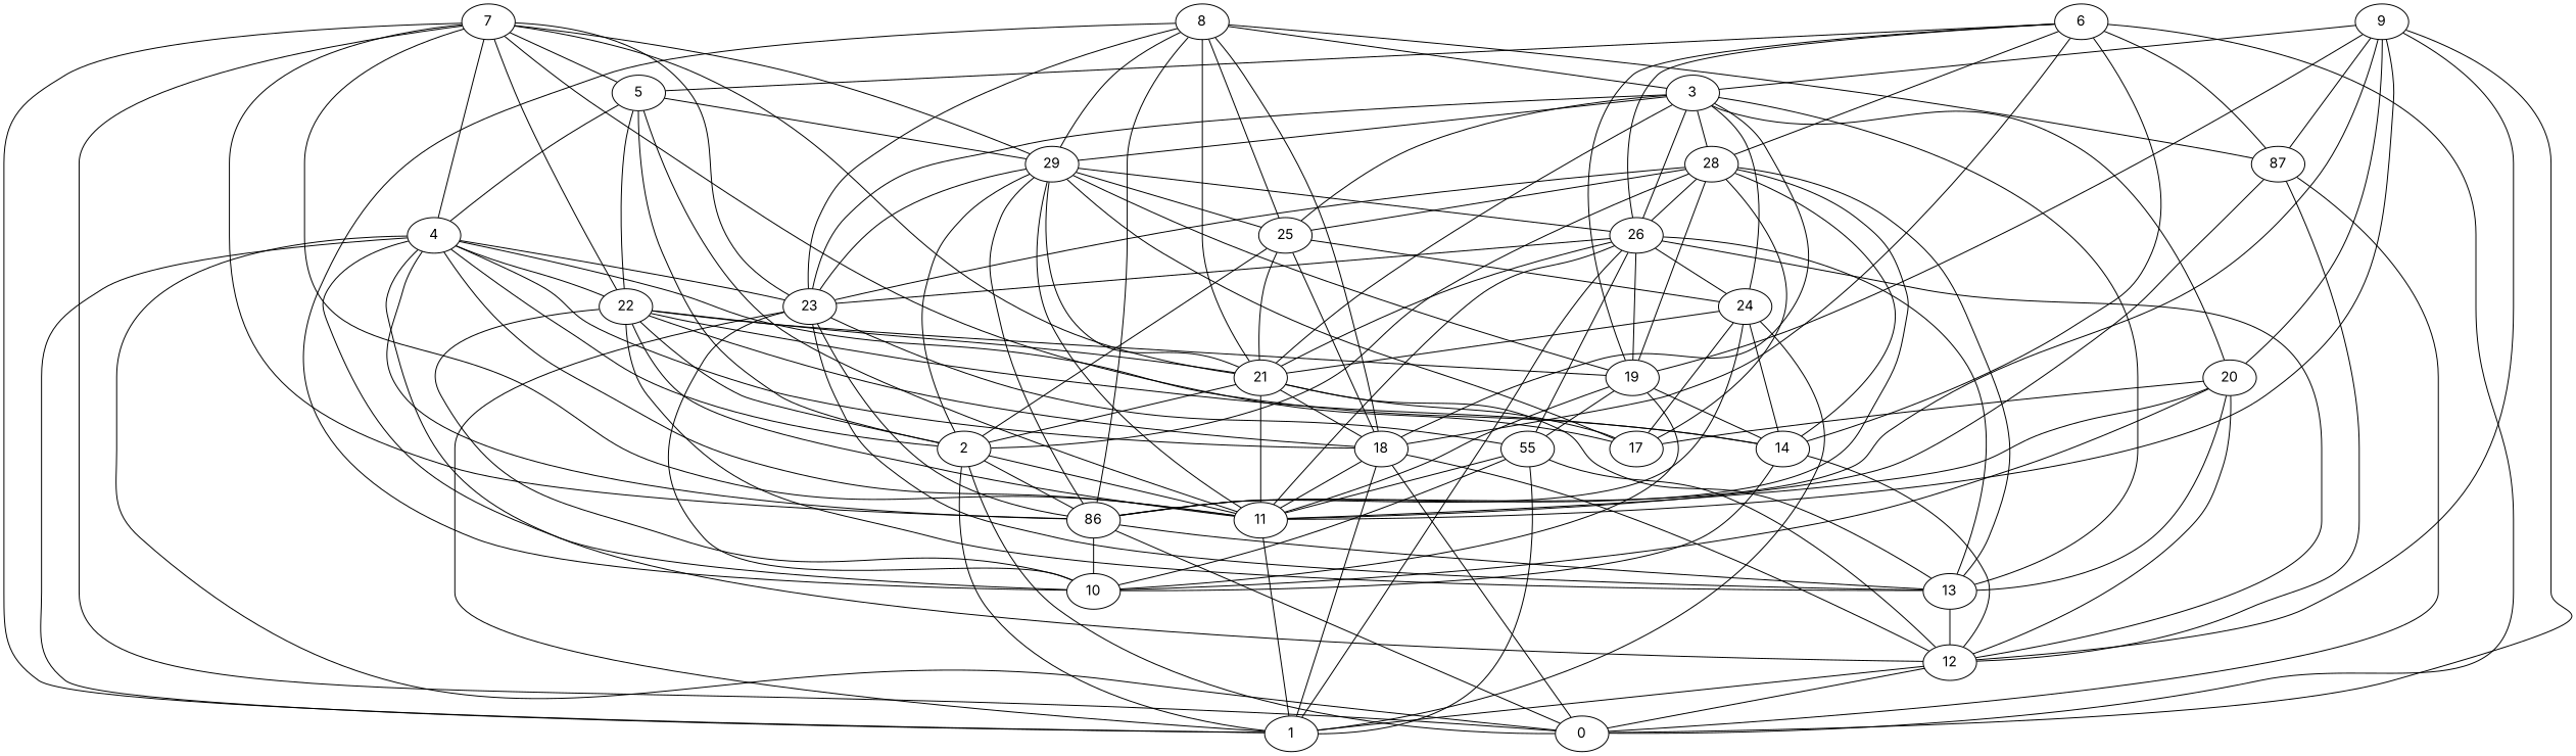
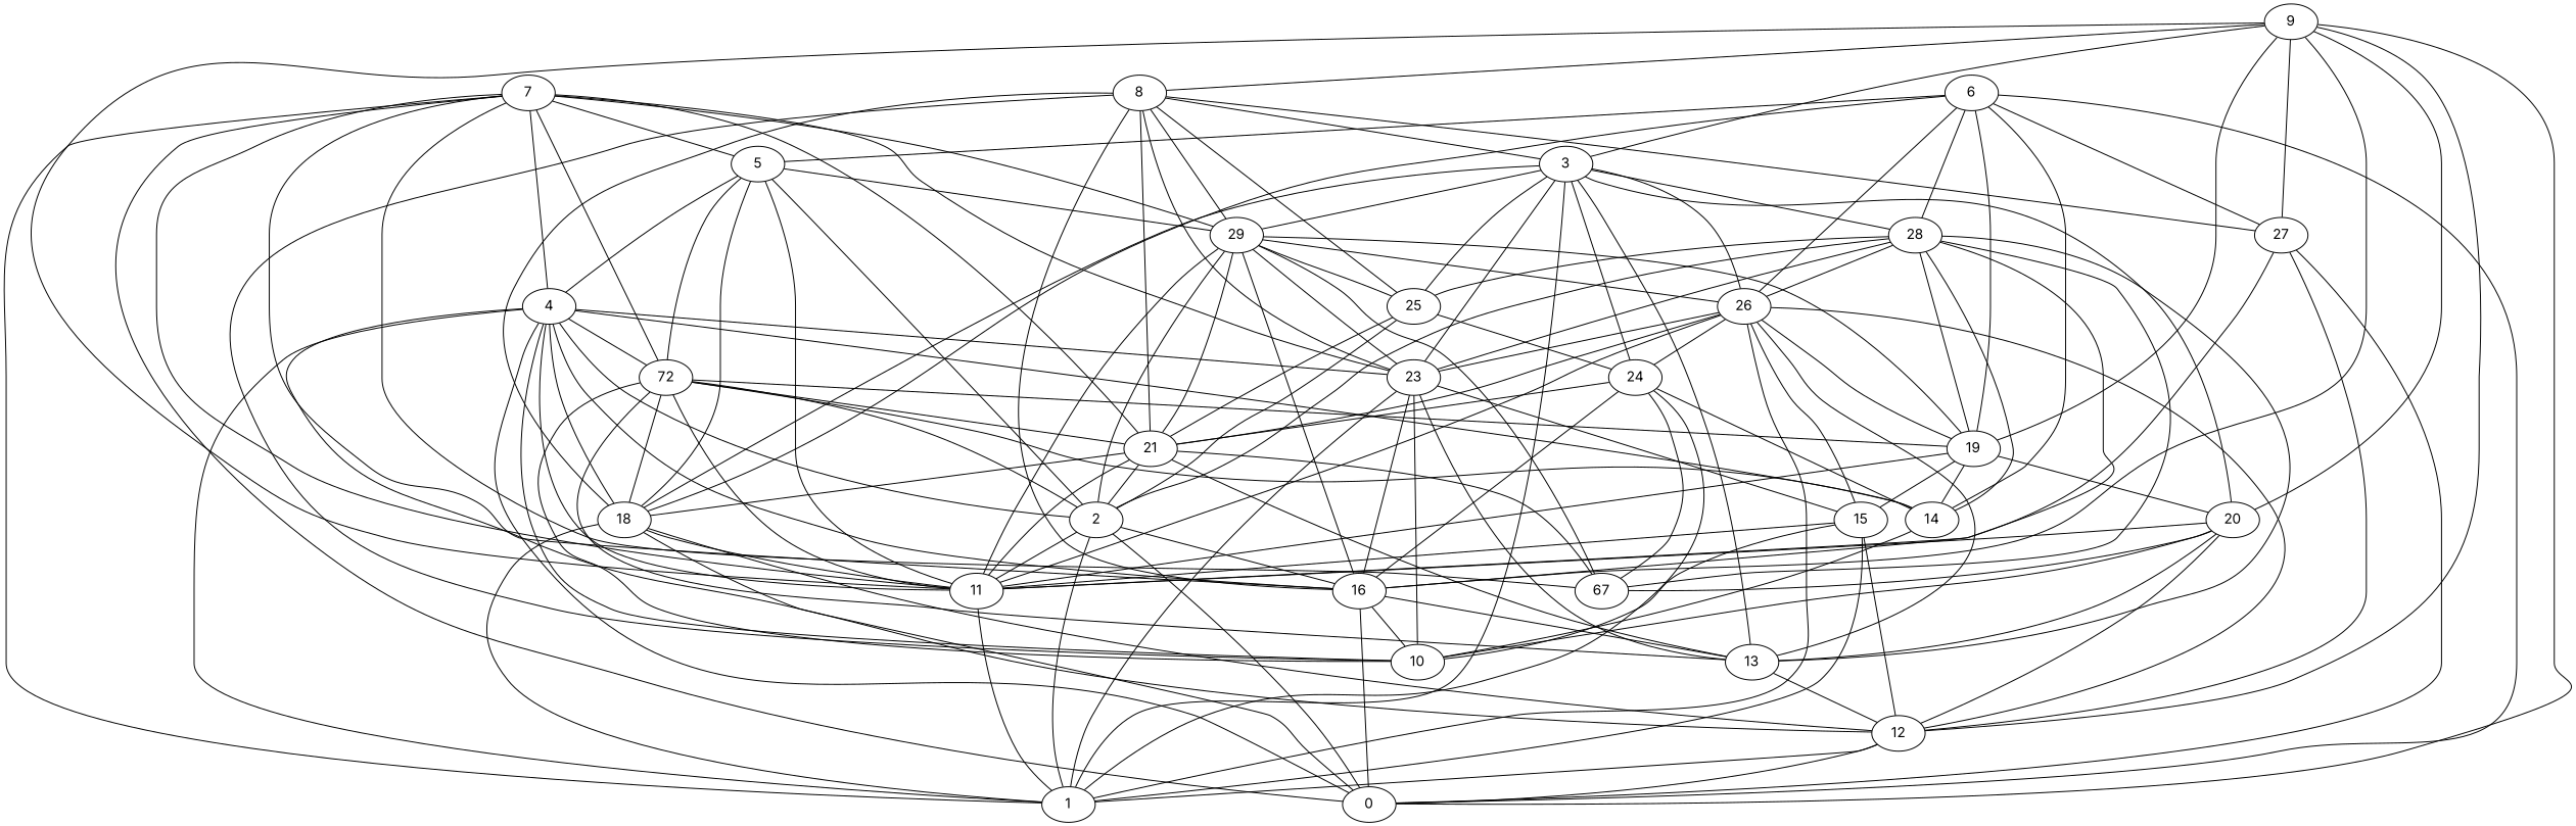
  digraph {
    fontname=Inter
    node [fontname=Inter]
    edge [color=black dir=none fontname=Inter]
    8
    10
    21
-   16 [label=86]
+   16
    18
-   27 [label=87]
+   27
    3
    23
    25
    29
    13
    11
-   17
+   17 [label=67]
    2
    20
    12
    1
    24
    14
    0
    19
-   15 [label=55]
+   15
    6
    26
    5
    28
-   22
+   22 [label=72]
    9
    4
    7
    subgraph sub_1 {
      8
      10
      21
      16
      18
      27
      3
      23
      25
      29
      13
      11
      17
      2
      20
      12
      1
      24
      14
      0
      19
      15
      6
      26
      5
      28
      22
      9
      4
      7
    }
    8 -> 10
    8 -> 21
    8 -> 16
    8 -> 18
    8 -> 27
    8 -> 3
    8 -> 23
    8 -> 25
    8 -> 29
    21 -> 18
    21 -> 13
    21 -> 11
    21 -> 17
    21 -> 2
    16 -> 10
    16 -> 13
    16 -> 0
    18 -> 11
    18 -> 12
    18 -> 1
    18 -> 0
    27 -> 11
    27 -> 12
    27 -> 0
    3 -> 18
    3 -> 23
    3 -> 25
    3 -> 29
    3 -> 13
    3 -> 20
-   3 -> 21
+   3 -> 1
    3 -> 24
    3 -> 26
    3 -> 28
    23 -> 10
    23 -> 16
    23 -> 13
    23 -> 1
    23 -> 15
    25 -> 21
    25 -> 2
    25 -> 24
    29 -> 21
    29 -> 16
    29 -> 23
    29 -> 25
    29 -> 11
    29 -> 17
    29 -> 2
    29 -> 19
    29 -> 26
    13 -> 12
    11 -> 1
    2 -> 16
    2 -> 11
    2 -> 1
    2 -> 0
    20 -> 10
    20 -> 13
    20 -> 11
    20 -> 17
    20 -> 12
    12 -> 1
    12 -> 0
    24 -> 21
    24 -> 16
    24 -> 17
    24 -> 1
    24 -> 14
    14 -> 10
-   14 -> 12
-   19 -> 10
+   19 -> 20
    19 -> 11
    19 -> 14
    19 -> 15
    15 -> 10
    15 -> 11
    15 -> 12
    15 -> 1
    6 -> 18
    6 -> 27
    6 -> 14
    6 -> 0
    6 -> 19
    6 -> 26
    6 -> 5
    6 -> 28
    26 -> 21
    26 -> 23
    26 -> 13
    26 -> 11
    26 -> 12
    26 -> 1
    26 -> 24
    26 -> 19
    26 -> 15
-   25 -> 18
+   5 -> 18
    5 -> 29
    5 -> 11
    5 -> 2
    5 -> 22
    5 -> 4
    28 -> 16
    28 -> 23
    28 -> 25
    28 -> 13
    28 -> 17
    28 -> 2
    28 -> 14
    28 -> 19
    28 -> 26
    22 -> 10
    22 -> 21
    22 -> 18
    22 -> 13
    22 -> 11
    22 -> 2
    22 -> 14
    22 -> 19
+   9 -> 8
    9 -> 16
    9 -> 27
    9 -> 3
    9 -> 11
    9 -> 20
    9 -> 12
    9 -> 0
    9 -> 19
    4 -> 10
    4 -> 16
    4 -> 18
    4 -> 23
    4 -> 11
    4 -> 2
    4 -> 12
    4 -> 1
    4 -> 14
    4 -> 0
    4 -> 22
    7 -> 21
    7 -> 16
    7 -> 23
    7 -> 29
    7 -> 11
    7 -> 17
    7 -> 1
    7 -> 0
    7 -> 5
    7 -> 22
    7 -> 4
  }
